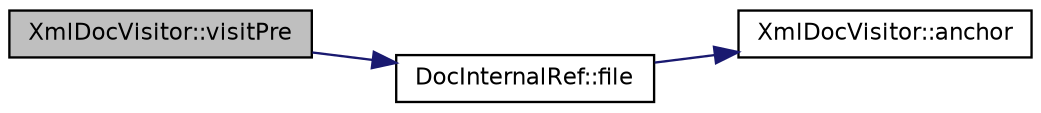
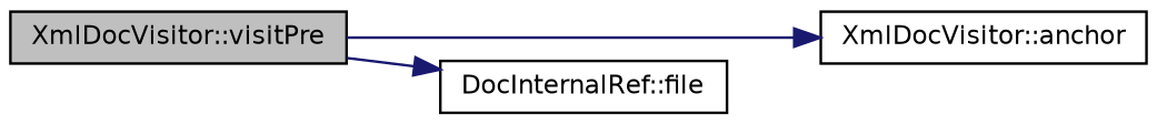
  digraph {
    rankdir=LR
    node [color=black fillcolor=white fontname=Helvetica fontsize=10 shape=record style=filled]
    edge [color=midnightblue fontname=Helvetica fontsize=10 labelfontname=Helvetica labelfontsize=10 style=solid]
    n1 [fillcolor=grey75 fontcolor=black height=0.2 label="XmlDocVisitor::visitPre" width=0.4]
    n2 [height=0.2 label="XmlDocVisitor::anchor" width=0.4]
    n3 [height=0.2 label="DocInternalRef::file" width=0.4]
-   n3 -> n2
+   n1 -> n2
    n1 -> n3
  }
